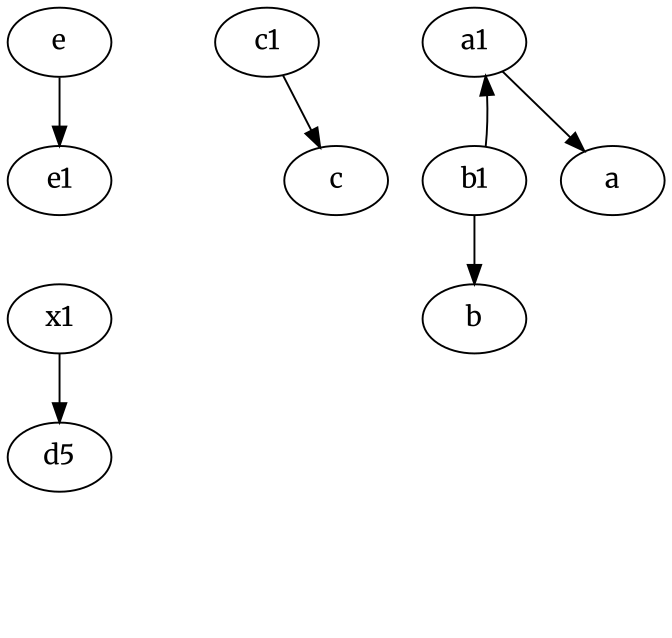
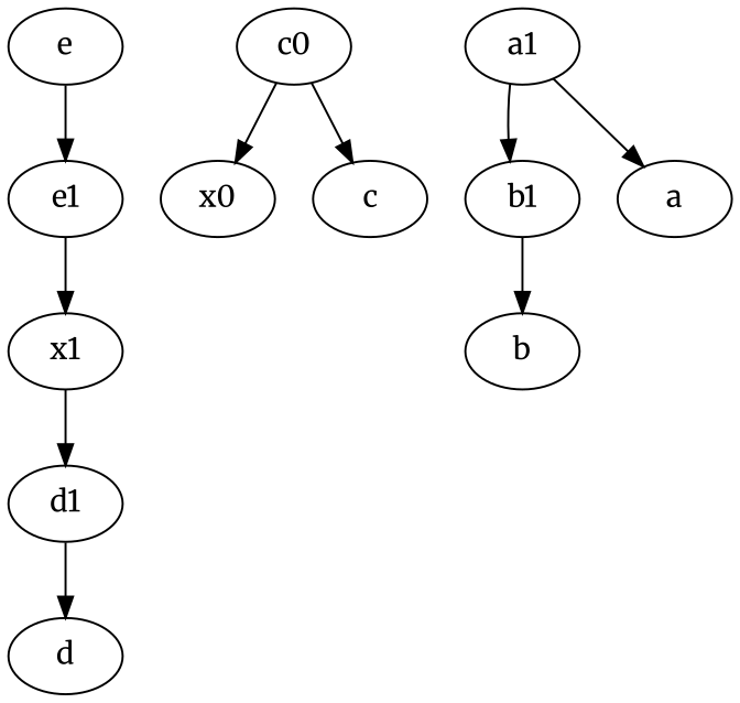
  digraph {
    fontname=Merriweather
    node [fontname=Merriweather]
    edge [fontname=Merriweather]
-   d1 [label=d5]
-   c1
+   d1
+   d
+   c1 [label=c0]
+   x0
    c
    a1
    b1
    a
    e1
    x1
    b
    e
+   d1 -> d
+   c1 -> x0
    c1 -> c
-   b1 -> a1
+   a1 -> b1
    a1 -> a
    b1 -> b
+   e1 -> x1
    x1 -> d1
    e -> e1
  }
